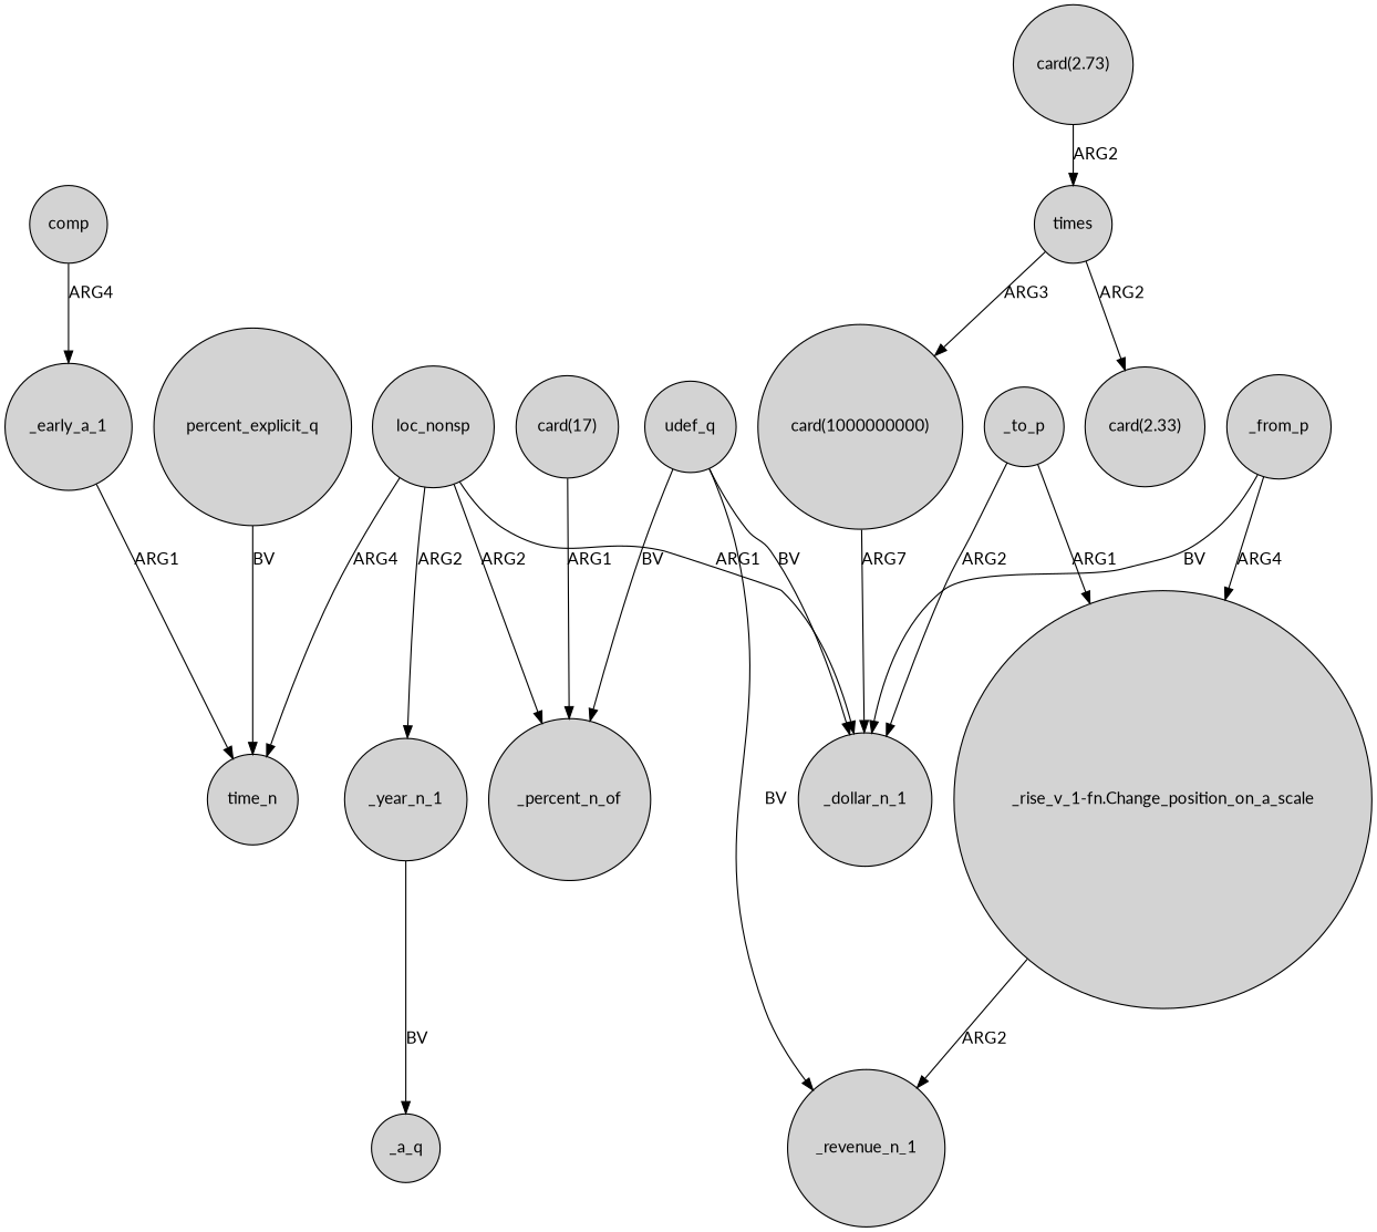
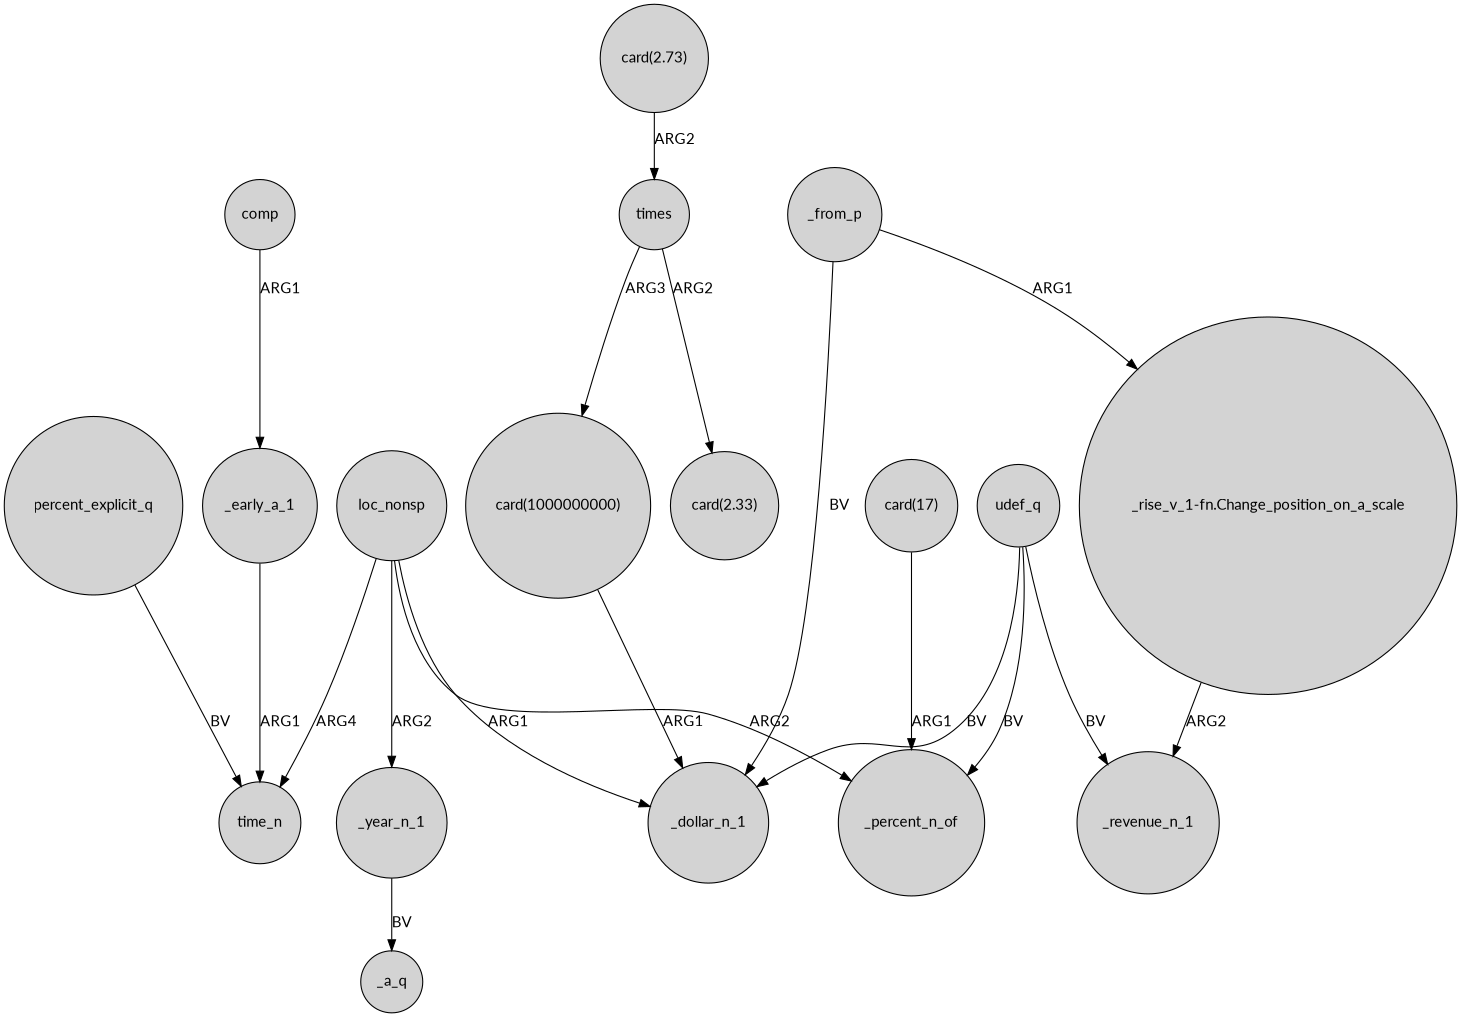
  digraph {
    fontname=Lato
    node [fontname=Lato shape=circle style=filled]
    edge [fontname=Lato]
    _early_a_1
    time_n
    "card(1000000000)"
    _dollar_n_1
    loc_nonsp
    _year_n_1
    _percent_n_of
    "_rise_v_1-fn.Change_position_on_a_scale"
    _revenue_n_1
    _a_q
-   _to_p
    "card(17)"
    comp
    times
    "card(2.33)"
    "card(2.73)"
    udef_q
    n18 [label=percent_explicit_q]
    _from_p
    _early_a_1 -> time_n [label=ARG1]
-   "card(1000000000)" -> _dollar_n_1 [label=ARG7]
+   "card(1000000000)" -> _dollar_n_1 [label=ARG1]
    loc_nonsp -> time_n [label=ARG4]
    loc_nonsp -> _dollar_n_1 [label=ARG1]
    loc_nonsp -> _year_n_1 [label=ARG2]
    loc_nonsp -> _percent_n_of [label=ARG2]
    _year_n_1 -> _a_q [label=BV]
    "_rise_v_1-fn.Change_position_on_a_scale" -> _revenue_n_1 [label=ARG2]
-   _to_p -> _dollar_n_1 [label=ARG2]
-   _to_p -> "_rise_v_1-fn.Change_position_on_a_scale" [label=ARG1]
    "card(17)" -> _percent_n_of [label=ARG1]
-   comp -> _early_a_1 [label=ARG4]
+   comp -> _early_a_1 [label=ARG1]
    times -> "card(1000000000)" [label=ARG3]
    times -> "card(2.33)" [label=ARG2]
    "card(2.73)" -> times [label=ARG2]
    udef_q -> _dollar_n_1 [label=BV]
    udef_q -> _percent_n_of [label=BV]
    udef_q -> _revenue_n_1 [label=BV]
    n18 -> time_n [label=BV]
    _from_p -> _dollar_n_1 [label=BV]
-   _from_p -> "_rise_v_1-fn.Change_position_on_a_scale" [label=ARG4]
+   _from_p -> "_rise_v_1-fn.Change_position_on_a_scale" [label=ARG1]
  }
